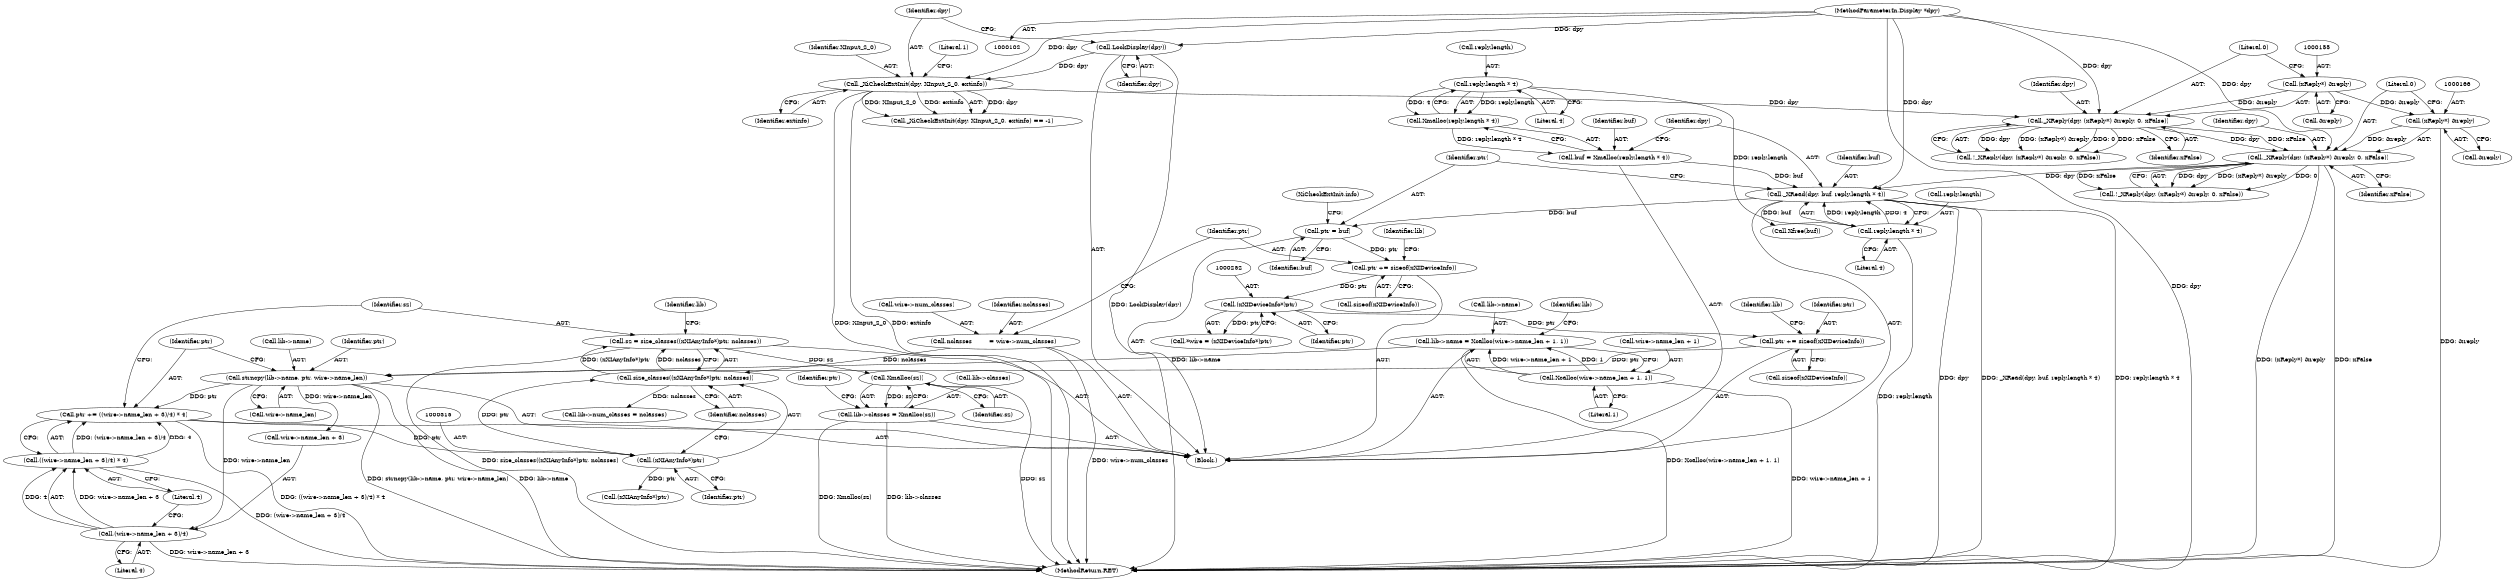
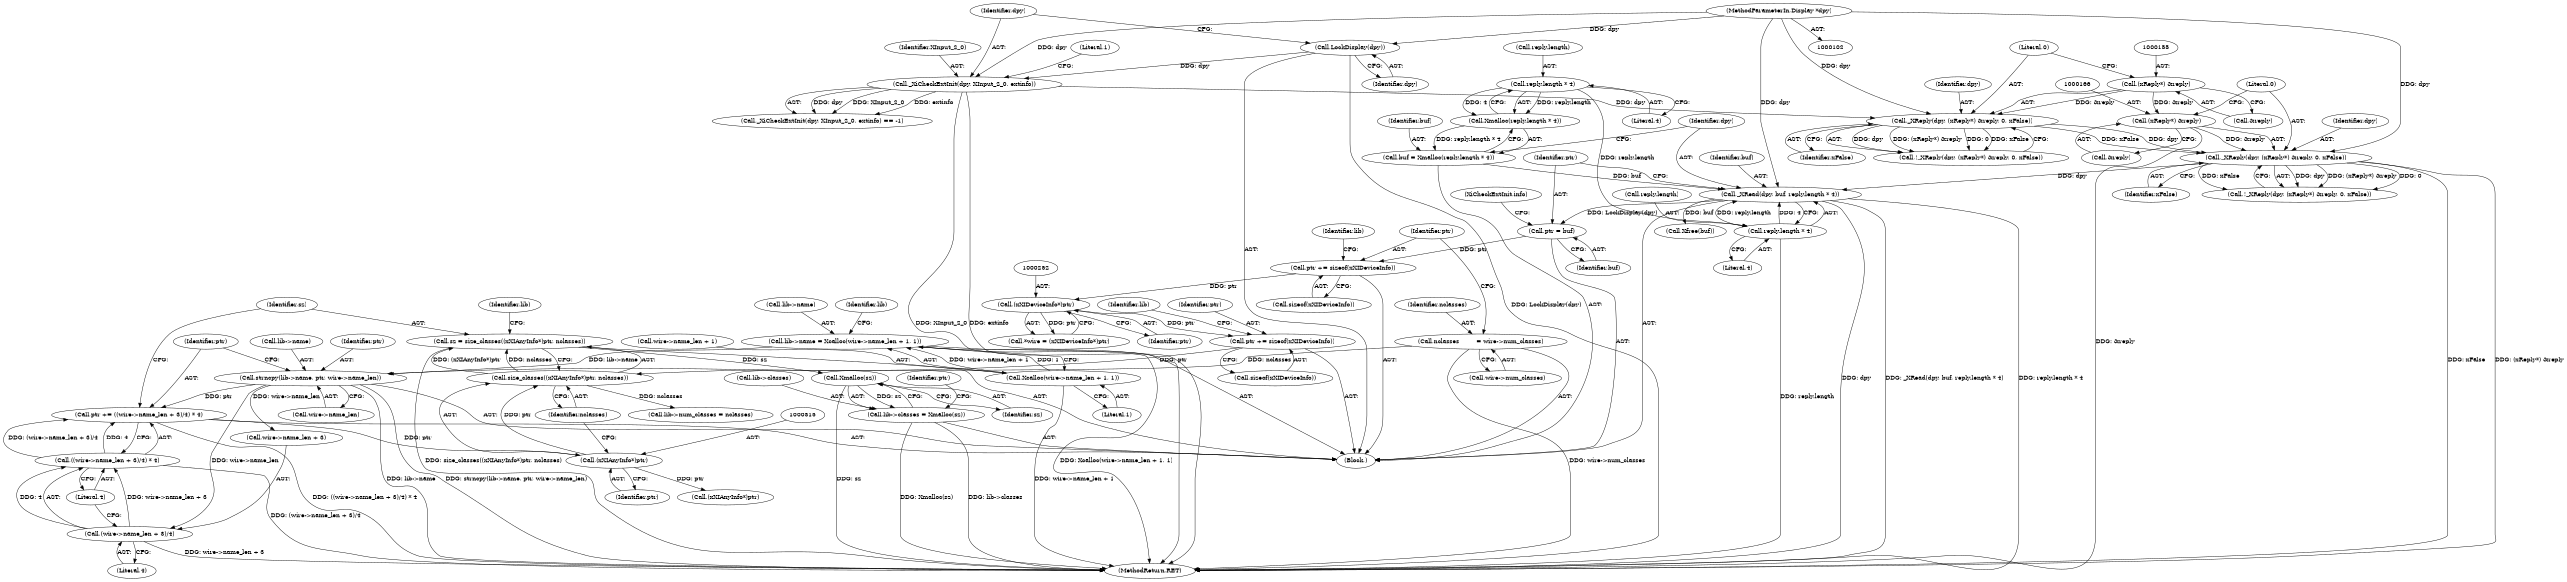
  digraph {
    n1 [label="(Call,Xmalloc(sz))"]
    n2 [label="(Call,lib->classes = Xmalloc(sz))"]
    n3 [label="(Identifier,sz)"]
    n4 [label="(MethodReturn,RET)"]
    n5 [label="(Block,)"]
    n6 [label="(Call,sz = size_classes((xXIAnyInfo*)ptr, nclasses))"]
    n7 [label="(Call,size_classes((xXIAnyInfo*)ptr, nclasses))"]
    n8 [label="(Call,lib->num_classes = nclasses)"]
    n9 [label="(Identifier,nclasses)"]
    n10 [label="(Call,(xXIAnyInfo*)ptr)"]
    n11 [label="(Identifier,ptr)"]
    n12 [label="(Call,(xXIAnyInfo*)ptr)"]
    n13 [label="(Call,ptr += ((wire->name_len + 3)/4) * 4)"]
    n14 [label="(Call,((wire->name_len + 3)/4) * 4)"]
    n15 [label="(Literal,4)"]
    n16 [label="(Call,(wire->name_len + 3)/4)"]
    n17 [label="(Literal,4)"]
    n18 [label="(Call,strncpy(lib->name, ptr, wire->name_len))"]
    n19 [label="(Call,wire->name_len)"]
    n20 [label="(Call,wire->name_len + 3)"]
    n21 [label="(Call,lib->name = Xcalloc(wire->name_len + 1, 1))"]
    n22 [label="(Call,Xcalloc(wire->name_len + 1, 1))"]
    n23 [label="(Literal,1)"]
    n24 [label="(Call,ptr += sizeof(xXIDeviceInfo))"]
    n25 [label="(Call,sizeof(xXIDeviceInfo))"]
    n26 [label="(Call,(xXIDeviceInfo*)ptr)"]
    n27 [label="(Call,*wire = (xXIDeviceInfo*)ptr)"]
    n28 [label="(Identifier,ptr)"]
    n29 [label="(Call,ptr += sizeof(xXIDeviceInfo))"]
    n30 [label="(Call,sizeof(xXIDeviceInfo))"]
    n31 [label="(Call,ptr = buf)"]
    n32 [label="(Identifier,buf)"]
    n33 [label="(Call,_XRead(dpy, buf, reply.length * 4))"]
    n34 [label="(Call,reply.length * 4)"]
    n35 [label="(Call,Xfree(buf))"]
    n36 [label="(Literal,4)"]
    n37 [label="(Call,_XReply(dpy, (xReply*) &reply, 0, xFalse))"]
    n38 [label="(Call,!_XReply(dpy, (xReply*) &reply, 0, xFalse))"]
    n39 [label="(Identifier,xFalse)"]
    n40 [label="(Call,_XReply(dpy, (xReply*) &reply, 0, xFalse))"]
    n41 [label="(Call,!_XReply(dpy, (xReply*) &reply, 0, xFalse))"]
    n42 [label="(Identifier,xFalse)"]
    n43 [label="(Call,_XiCheckExtInit(dpy, XInput_2_0, extinfo))"]
-   n44 [label="(Identifier,extinfo)"]
    n45 [label="(Call,_XiCheckExtInit(dpy, XInput_2_0, extinfo) == -1)"]
    n46 [label="(Call,LockDisplay(dpy))"]
    n47 [label="(Identifier,dpy)"]
    n48 [label="(MethodParameterIn,Display *dpy)"]
    1000102
    n50 [label="(Call,(xReply*) &reply)"]
    n51 [label="(Call,(xReply*) &reply)"]
    n52 [label="(Call,&reply)"]
    n53 [label="(Call,&reply)"]
    n54 [label="(Call,buf = Xmalloc(reply.length * 4))"]
    n55 [label="(Call,Xmalloc(reply.length * 4))"]
    n56 [label="(Call,reply.length * 4)"]
    n57 [label="(Literal,4)"]
    n58 [label="(Call,nclasses         = wire->num_classes)"]
    n59 [label="(Call,wire->num_classes)"]
    n60 [label="(Identifier,lib)"]
    n61 [label="(Identifier,nclasses)"]
    n62 [label="(Identifier,ptr)"]
    n63 [label="(Identifier,dpy)"]
    n64 [label="(Identifier,dpy)"]
    n65 [label="(XiCheckExtInit,info)"]
    n66 [label="(Identifier,sz)"]
    n67 [label="(Identifier,buf)"]
    n68 [label="(Call,lib->name)"]
    n69 [label="(Identifier,dpy)"]
    n70 [label="(Literal,1)"]
    n71 [label="(Call,reply.length)"]
    n72 [label="(Identifier,ptr)"]
    n73 [label="(Call,lib->name)"]
    n74 [label="(Identifier,ptr)"]
    n75 [label="(Identifier,dpy)"]
    n76 [label="(Identifier,lib)"]
    n77 [label="(Literal,0)"]
    n78 [label="(Call,lib->classes)"]
    n79 [label="(Literal,0)"]
    n80 [label="(Identifier,XInput_2_0)"]
    n81 [label="(Identifier,lib)"]
    n82 [label="(Identifier,ptr)"]
    n83 [label="(Identifier,ptr)"]
    n84 [label="(Identifier,lib)"]
    n85 [label="(Identifier,ptr)"]
    n86 [label="(Call,wire->name_len + 1)"]
    n87 [label="(Call,reply.length)"]
    n88 [label="(Identifier,buf)"]
    1000315
    1000252
    1000155
    1000166
    n1 -> n2 [label="AST: "]
    n1 -> n2 [label="DDG: sz"]
    n1 -> n3 [label="CFG: "]
    n1 -> n4 [label="DDG: sz"]
    n2 -> n1 [label="CFG: "]
    n2 -> n4 [label="DDG: lib->classes"]
    n2 -> n4 [label="DDG: Xmalloc(sz)"]
    n2 -> n5 [label="AST: "]
    n3 -> n1 [label="AST: "]
    n6 -> n1 [label="DDG: sz"]
    n6 -> n4 [label="DDG: size_classes((xXIAnyInfo*)ptr, nclasses)"]
    n6 -> n5 [label="AST: "]
    n6 -> n7 [label="CFG: "]
    n7 -> n6 [label="AST: "]
    n7 -> n6 [label="DDG: (xXIAnyInfo*)ptr"]
    n7 -> n6 [label="DDG: nclasses"]
    n7 -> n8 [label="DDG: nclasses"]
    n7 -> n9 [label="CFG: "]
    n9 -> n7 [label="AST: "]
    n9 -> n10 [label="CFG: "]
    n10 -> n7 [label="AST: "]
    n10 -> n7 [label="DDG: ptr"]
    n10 -> n11 [label="CFG: "]
    n10 -> n12 [label="DDG: ptr"]
    n11 -> n10 [label="AST: "]
    n13 -> n4 [label="DDG: ((wire->name_len + 3)/4) * 4"]
    n13 -> n5 [label="AST: "]
    n13 -> n10 [label="DDG: ptr"]
    n13 -> n14 [label="CFG: "]
    n14 -> n4 [label="DDG: (wire->name_len + 3)/4"]
    n14 -> n13 [label="AST: "]
    n14 -> n13 [label="DDG: (wire->name_len + 3)/4"]
    n14 -> n13 [label="DDG: 4"]
    n14 -> n15 [label="CFG: "]
    n15 -> n14 [label="AST: "]
    n15 -> n16 [label="CFG: "]
    n16 -> n4 [label="DDG: wire->name_len + 3"]
    n16 -> n14 [label="AST: "]
    n16 -> n14 [label="DDG: wire->name_len + 3"]
    n16 -> n14 [label="DDG: 4"]
    n16 -> n17 [label="CFG: "]
    n17 -> n16 [label="AST: "]
    n18 -> n4 [label="DDG: lib->name"]
    n18 -> n4 [label="DDG: strncpy(lib->name, ptr, wire->name_len)"]
    n18 -> n5 [label="AST: "]
    n18 -> n13 [label="DDG: ptr"]
    n18 -> n16 [label="DDG: wire->name_len"]
    n18 -> n19 [label="CFG: "]
    n18 -> n20 [label="DDG: wire->name_len"]
    n19 -> n18 [label="AST: "]
    n20 -> n16 [label="AST: "]
    n21 -> n4 [label="DDG: Xcalloc(wire->name_len + 1, 1)"]
    n21 -> n5 [label="AST: "]
    n21 -> n18 [label="DDG: lib->name"]
    n21 -> n22 [label="CFG: "]
    n22 -> n4 [label="DDG: wire->name_len + 1"]
    n22 -> n21 [label="AST: "]
    n22 -> n21 [label="DDG: wire->name_len + 1"]
    n22 -> n21 [label="DDG: 1"]
    n22 -> n23 [label="CFG: "]
    n23 -> n22 [label="AST: "]
    n24 -> n5 [label="AST: "]
    n24 -> n18 [label="DDG: ptr"]
    n24 -> n25 [label="CFG: "]
    n25 -> n24 [label="AST: "]
    n26 -> n24 [label="DDG: ptr"]
    n26 -> n27 [label="AST: "]
    n26 -> n27 [label="DDG: ptr"]
    n26 -> n28 [label="CFG: "]
    n27 -> n26 [label="CFG: "]
    n28 -> n26 [label="AST: "]
    n29 -> n5 [label="AST: "]
    n29 -> n26 [label="DDG: ptr"]
    n29 -> n30 [label="CFG: "]
    n30 -> n29 [label="AST: "]
    n31 -> n5 [label="AST: "]
    n31 -> n29 [label="DDG: ptr"]
    n31 -> n32 [label="CFG: "]
    n32 -> n31 [label="AST: "]
    n33 -> n4 [label="DDG: _XRead(dpy, buf, reply.length * 4)"]
    n33 -> n4 [label="DDG: reply.length * 4"]
    n33 -> n4 [label="DDG: dpy"]
    n33 -> n5 [label="AST: "]
-   n33 -> n31 [label="DDG: buf"]
+   n33 -> n31 [label="DDG: LockDisplay(dpy)"]
    n33 -> n34 [label="CFG: "]
    n33 -> n35 [label="DDG: buf"]
    n34 -> n4 [label="DDG: reply.length"]
    n34 -> n33 [label="AST: "]
    n34 -> n33 [label="DDG: reply.length"]
    n34 -> n33 [label="DDG: 4"]
    n34 -> n36 [label="CFG: "]
    n36 -> n34 [label="AST: "]
    n37 -> n4 [label="DDG: xFalse"]
    n37 -> n4 [label="DDG: (xReply*) &reply"]
    n37 -> n33 [label="DDG: dpy"]
    n37 -> n38 [label="AST: "]
    n37 -> n38 [label="DDG: dpy"]
    n37 -> n38 [label="DDG: (xReply*) &reply"]
    n37 -> n38 [label="DDG: 0"]
    n37 -> n38 [label="DDG: xFalse"]
    n37 -> n39 [label="CFG: "]
    n38 -> n37 [label="CFG: "]
    n39 -> n37 [label="AST: "]
    n40 -> n37 [label="DDG: dpy"]
    n40 -> n37 [label="DDG: xFalse"]
    n40 -> n41 [label="AST: "]
    n40 -> n41 [label="DDG: dpy"]
    n40 -> n41 [label="DDG: (xReply*) &reply"]
    n40 -> n41 [label="DDG: 0"]
    n40 -> n41 [label="DDG: xFalse"]
    n40 -> n42 [label="CFG: "]
    n41 -> n40 [label="CFG: "]
    n42 -> n40 [label="AST: "]
    n43 -> n4 [label="DDG: XInput_2_0"]
    n43 -> n4 [label="DDG: extinfo"]
    n43 -> n40 [label="DDG: dpy"]
-   n43 -> n44 [label="CFG: "]
    n43 -> n45 [label="AST: "]
    n43 -> n45 [label="DDG: dpy"]
    n43 -> n45 [label="DDG: XInput_2_0"]
    n43 -> n45 [label="DDG: extinfo"]
-   n44 -> n43 [label="AST: "]
    n46 -> n4 [label="DDG: LockDisplay(dpy)"]
    n46 -> n5 [label="AST: "]
    n46 -> n43 [label="DDG: dpy"]
    n46 -> n47 [label="CFG: "]
    n47 -> n46 [label="AST: "]
-   n48 -> n4 [label="DDG: dpy"]
    n48 -> n33 [label="DDG: dpy"]
    n48 -> n37 [label="DDG: dpy"]
    n48 -> n40 [label="DDG: dpy"]
    n48 -> n43 [label="DDG: dpy"]
    n48 -> n46 [label="DDG: dpy"]
    n48 -> 1000102 [label="AST: "]
    n50 -> n40 [label="AST: "]
    n50 -> n40 [label="DDG: &reply"]
    n50 -> n51 [label="DDG: &reply"]
    n50 -> n52 [label="CFG: "]
    n51 -> n4 [label="DDG: &reply"]
    n51 -> n37 [label="AST: "]
    n51 -> n37 [label="DDG: &reply"]
    n51 -> n53 [label="CFG: "]
    n52 -> n50 [label="AST: "]
    n53 -> n51 [label="AST: "]
    n54 -> n5 [label="AST: "]
    n54 -> n33 [label="DDG: buf"]
    n54 -> n55 [label="CFG: "]
    n55 -> n54 [label="AST: "]
    n55 -> n54 [label="DDG: reply.length * 4"]
    n55 -> n56 [label="CFG: "]
    n56 -> n34 [label="DDG: reply.length"]
    n56 -> n55 [label="AST: "]
    n56 -> n55 [label="DDG: reply.length"]
    n56 -> n55 [label="DDG: 4"]
    n56 -> n57 [label="CFG: "]
    n57 -> n56 [label="AST: "]
    n58 -> n4 [label="DDG: wire->num_classes"]
    n58 -> n5 [label="AST: "]
    n58 -> n7 [label="DDG: nclasses"]
+   n58 -> n59 [label="CFG: "]
    n59 -> n58 [label="AST: "]
    n60 -> n29 [label="CFG: "]
    n61 -> n58 [label="AST: "]
    n62 -> n18 [label="AST: "]
    n63 -> n33 [label="AST: "]
    n63 -> n54 [label="CFG: "]
    n64 -> n43 [label="AST: "]
    n64 -> n46 [label="CFG: "]
    n65 -> n31 [label="CFG: "]
    n66 -> n6 [label="AST: "]
    n66 -> n13 [label="CFG: "]
    n67 -> n54 [label="AST: "]
    n68 -> n21 [label="AST: "]
    n69 -> n37 [label="AST: "]
    n70 -> n43 [label="CFG: "]
    n71 -> n56 [label="AST: "]
    n72 -> n2 [label="CFG: "]
    n73 -> n18 [label="AST: "]
    n74 -> n24 [label="AST: "]
    n75 -> n40 [label="AST: "]
    n76 -> n24 [label="CFG: "]
    n77 -> n37 [label="AST: "]
    n77 -> n51 [label="CFG: "]
    n78 -> n2 [label="AST: "]
    n79 -> n40 [label="AST: "]
    n79 -> n50 [label="CFG: "]
    n80 -> n43 [label="AST: "]
    n81 -> n21 [label="CFG: "]
    n82 -> n31 [label="AST: "]
    n82 -> n33 [label="CFG: "]
    n83 -> n13 [label="AST: "]
    n83 -> n18 [label="CFG: "]
    n84 -> n6 [label="CFG: "]
    n85 -> n29 [label="AST: "]
    n85 -> n58 [label="CFG: "]
    n86 -> n22 [label="AST: "]
    n87 -> n34 [label="AST: "]
    n88 -> n33 [label="AST: "]
    1000315 -> n10 [label="AST: "]
    1000252 -> n26 [label="AST: "]
    1000155 -> n50 [label="AST: "]
    1000166 -> n51 [label="AST: "]
  }
